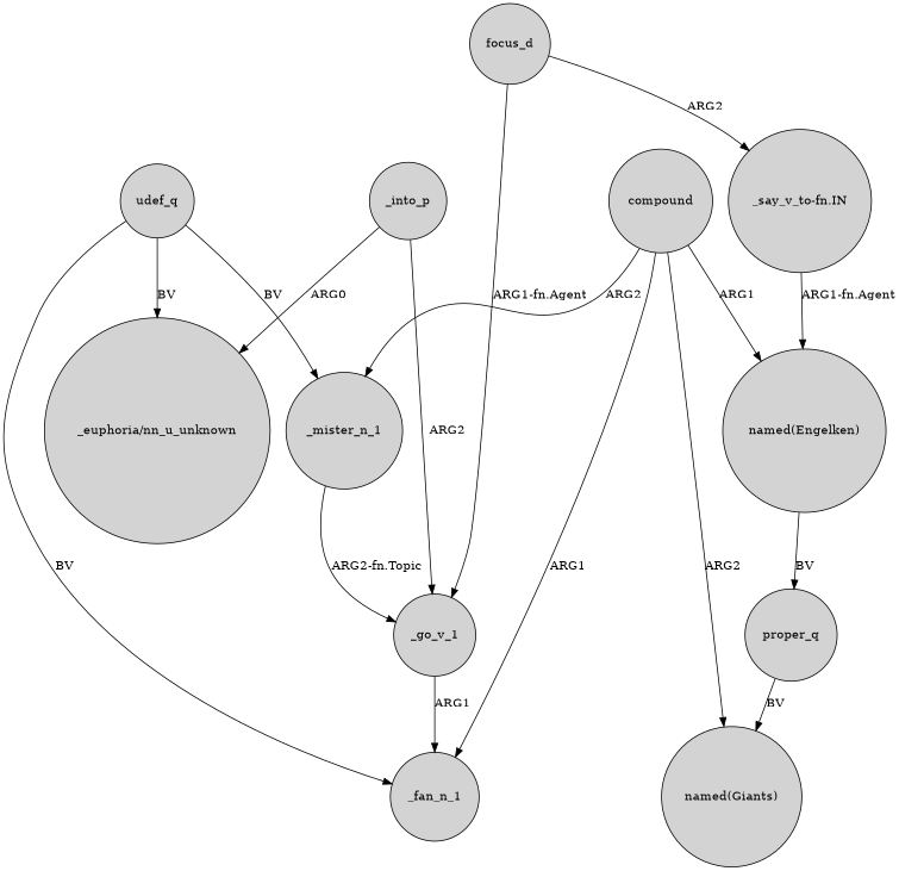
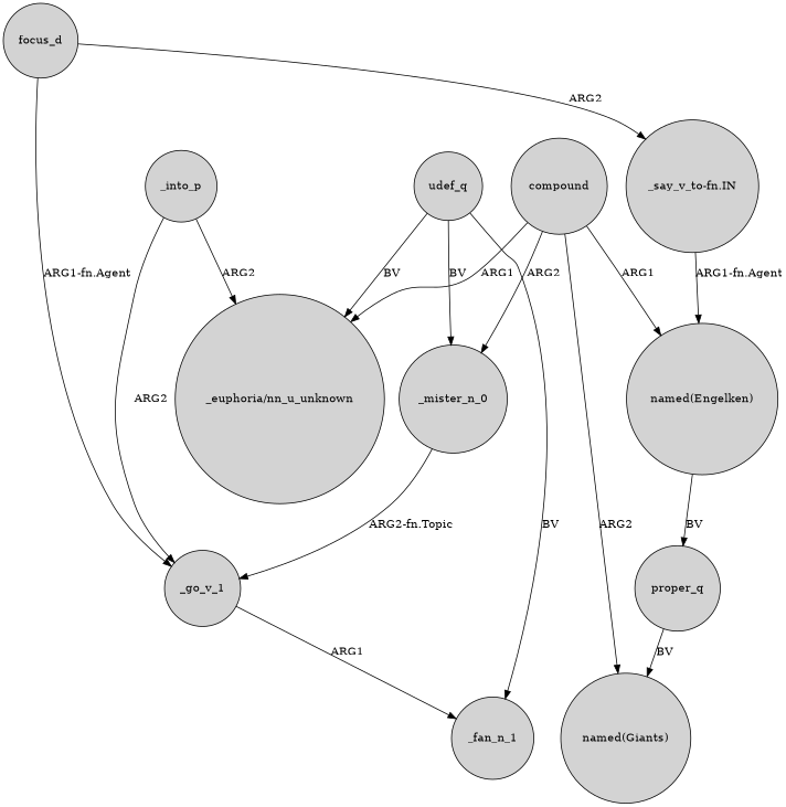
  digraph {
    node [shape=circle style=filled]
    udef_q
    "_euphoria/nn_u_unknown"
-   _mister_n_1
+   _mister_n_1 [label=_mister_n_0]
    _fan_n_1
    _go_v_1
    "_say_v_to-fn.IN"
    "named(Engelken)"
    proper_q
    "named(Giants)"
    focus_d
    compound
    _into_p
    udef_q -> "_euphoria/nn_u_unknown" [label=BV]
    udef_q -> _mister_n_1 [label=BV]
    udef_q -> _fan_n_1 [label=BV]
    _mister_n_1 -> _go_v_1 [label="ARG2-fn.Topic"]
    _go_v_1 -> _fan_n_1 [label=ARG1]
    "_say_v_to-fn.IN" -> "named(Engelken)" [label="ARG1-fn.Agent"]
    "named(Engelken)" -> proper_q [label=BV]
    proper_q -> "named(Giants)" [label=BV]
    focus_d -> _go_v_1 [label="ARG1-fn.Agent"]
    focus_d -> "_say_v_to-fn.IN" [label=ARG2]
    compound -> _mister_n_1 [label=ARG2]
-   compound -> _fan_n_1 [label=ARG1]
+   compound -> "_euphoria/nn_u_unknown" [label=ARG1]
    compound -> "named(Engelken)" [label=ARG1]
    compound -> "named(Giants)" [label=ARG2]
-   _into_p -> "_euphoria/nn_u_unknown" [label=ARG0]
+   _into_p -> "_euphoria/nn_u_unknown" [label=ARG2]
    _into_p -> _go_v_1 [label=ARG2]
  }
